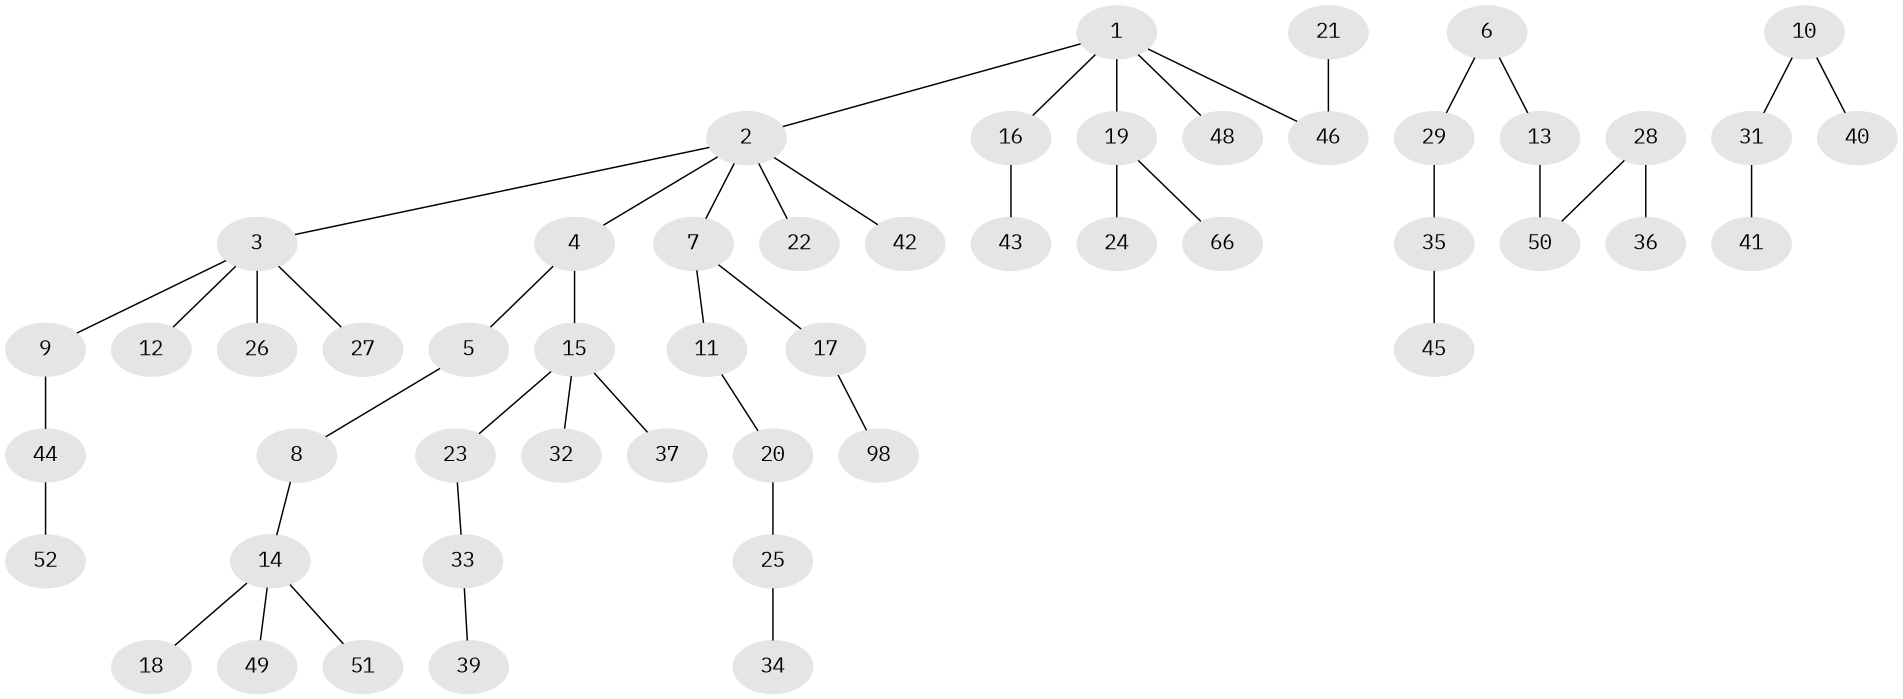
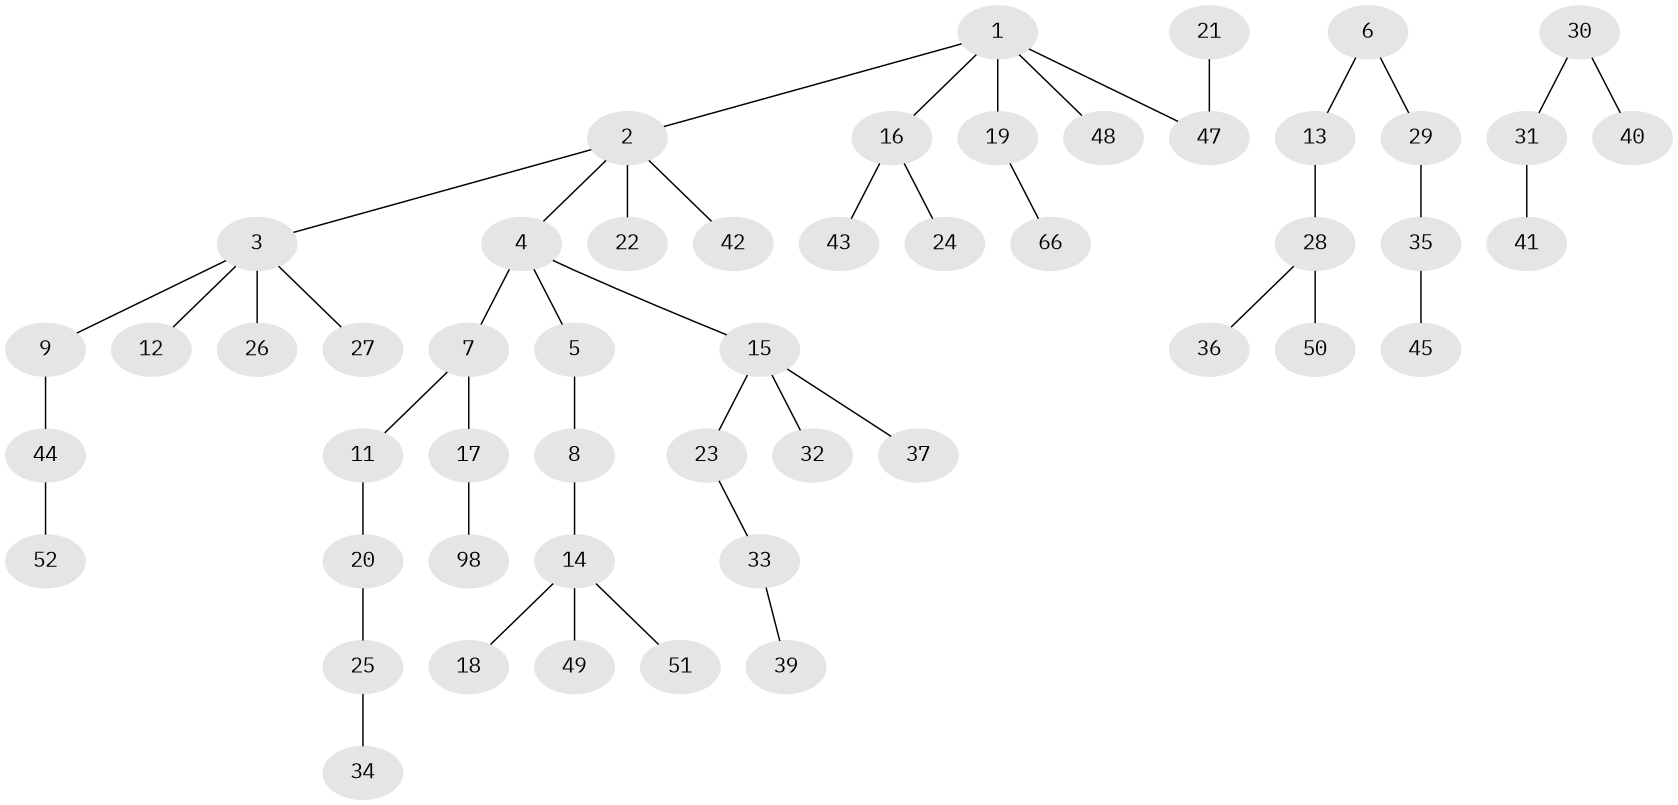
  graph {
    fontname="IBM Plex Mono"
    node [color=gray90 fontname="IBM Plex Mono" style=filled]
    edge [fontname="IBM Plex Mono"]
    1
    2
    16
    19
    48
-   47 [label=46]
+   47
    3
    4
    7
    22
    42
    43
    24
    n14 [label=66]
    21
    9
    12
    26
    27
    5
    15
    11
    17
    44
    8
    6
    13
    29
    23
    32
    37
    14
    28
    35
    20
    n36 [label=98]
    18
    49
    51
    52
-   30 [label=10]
+   30
    31
    40
    25
    36
    50
    33
    34
    39
    45
    41
    1 -- 2
    1 -- 16
    1 -- 19
    1 -- 48
    1 -- 47
    2 -- 3
    2 -- 4
-   2 -- 7
+   4 -- 7
    2 -- 22
    2 -- 42
    16 -- 43
-   19 -- 24
+   16 -- 24
    19 -- n14
    3 -- 9
    3 -- 12
    3 -- 26
    3 -- 27
    4 -- 5
    4 -- 15
    7 -- 11
    7 -- 17
    21 -- 47
    9 -- 44
    5 -- 8
    15 -- 23
    15 -- 32
    15 -- 37
    11 -- 20
    17 -- n36
    44 -- 52
    8 -- 14
    6 -- 13
    6 -- 29
-   13 -- 50
+   13 -- 28
    29 -- 35
    23 -- 33
    14 -- 18
    14 -- 49
    14 -- 51
    28 -- 36
    28 -- 50
    35 -- 45
    20 -- 25
    30 -- 31
    30 -- 40
    31 -- 41
    25 -- 34
    33 -- 39
  }
